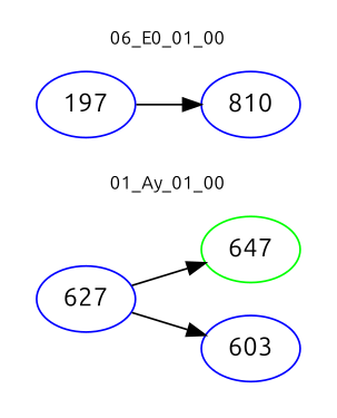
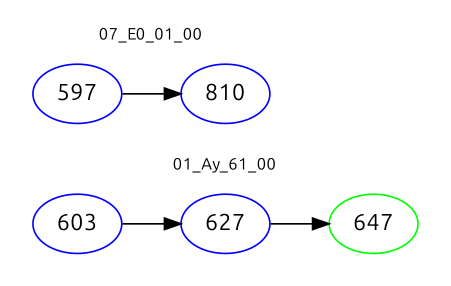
  digraph {
    fontname=Ubuntu
    rankdir=LR
    node [color=blue fontname=Ubuntu]
    edge [color=black fontname=Ubuntu]
    n1 [label=627]
    n2 [label=603]
    n3 [color=green label=647]
-   n4 [label=197]
+   n4 [label=597]
    n5 [label=810]
    subgraph cluster_1 {
      color=white
      fontsize=10
-     label="01_Ay_01_00"
+     label="01_Ay_61_00"
      n1
      n2
      n3
    }
    subgraph cluster_2 {
      color=white
      fontsize=10
-     label="06_E0_01_00"
+     label="07_E0_01_00"
      n4
      n5
    }
-   n1 -> n2
+   n2 -> n1
    n1 -> n3
    n4 -> n5
  }
